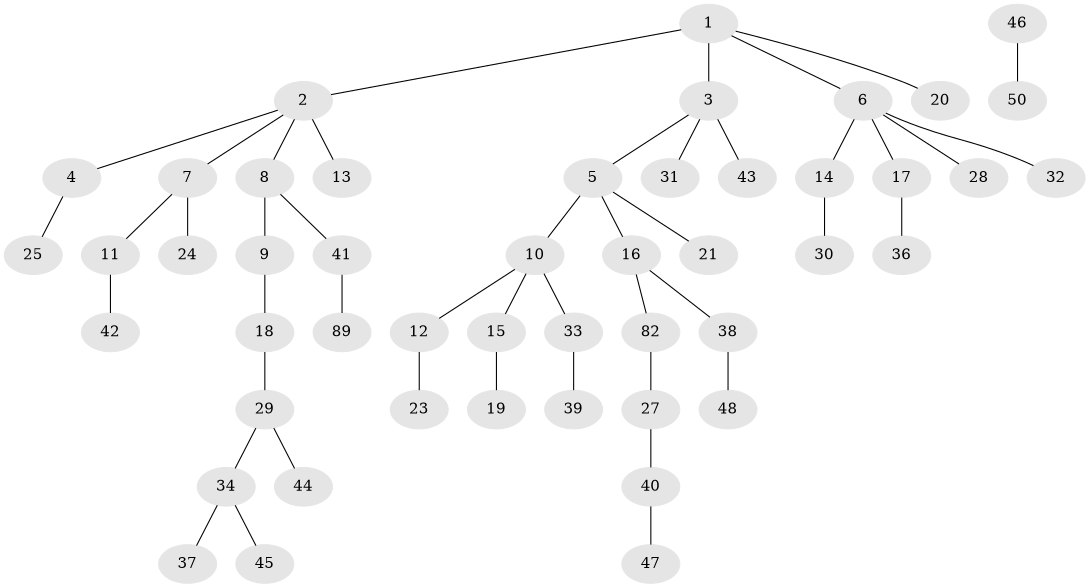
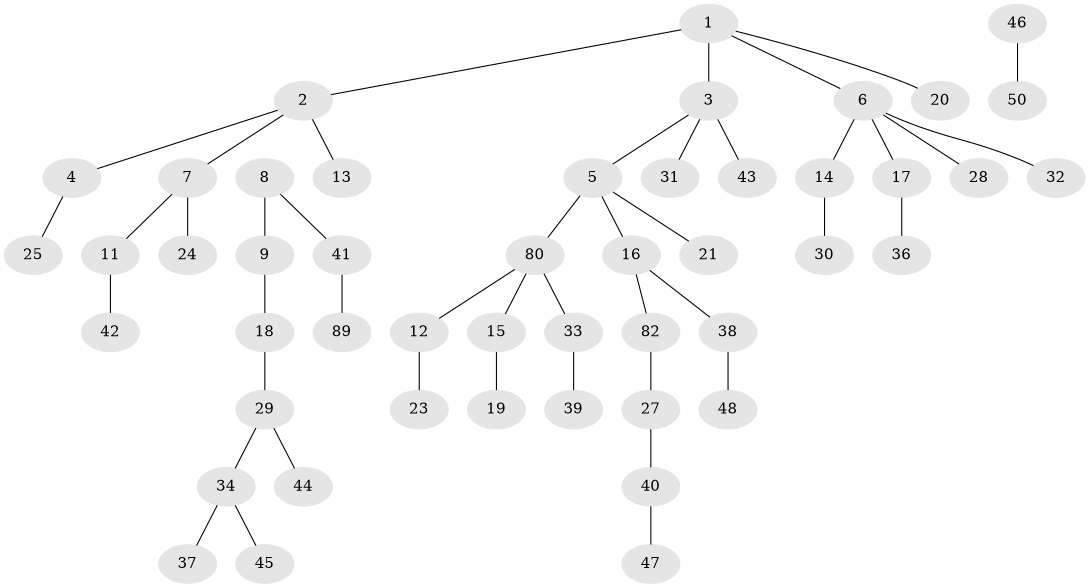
  graph {
    node [color=gray90 style=filled]
    edge [weight=1.0]
    1
    2
    3
    6
    20
    4
    7
    8
    13
    5
    31
    43
    14
    17
    28
    32
    25
    11
    24
    9
    41
-   10
+   10 [label=80]
    16
    21
    12
    15
    33
    n28 [label=82]
    38
    30
    36
    42
    18
    n34 [label=89]
    29
    23
    19
    39
    27
    48
    34
    44
    40
    47
    37
    45
    46
    50
    1 -- 2
    1 -- 3 [weight=2.0]
    1 -- 6
    1 -- 20
    2 -- 4
    2 -- 7
-   2 -- 8
    2 -- 13 [weight=2.0]
    3 -- 5
    3 -- 31
    3 -- 43
    6 -- 14
    6 -- 17
    6 -- 28
    6 -- 32
    4 -- 25
    7 -- 11
    7 -- 24
    8 -- 9
    8 -- 41
    5 -- 10
    5 -- 16
    5 -- 21
    14 -- 30
    17 -- 36
    11 -- 42
    9 -- 18 [weight=2.0]
    41 -- n34
    10 -- 12
    10 -- 15
    10 -- 33
    16 -- n28
    16 -- 38
    12 -- 23 [weight=2.0]
    15 -- 19
    33 -- 39
    n28 -- 27
    38 -- 48
    18 -- 29
    29 -- 34
    29 -- 44
    27 -- 40
    34 -- 37
    34 -- 45
    40 -- 47
    46 -- 50
  }
